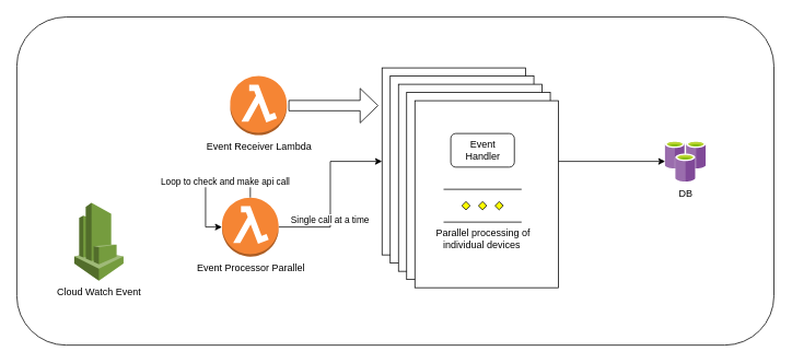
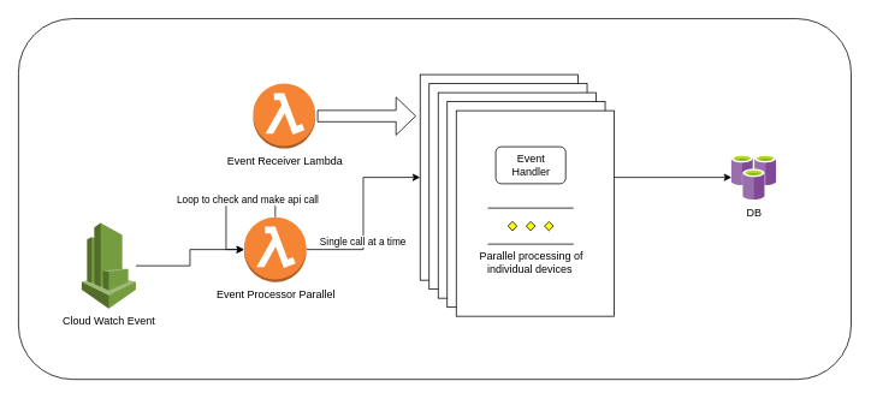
  <mxCell id="0" />
  <mxCell id="1" parent="0" />
  <mxCell id="2" value="" style="rounded=1;whiteSpace=wrap;html=1;" vertex="1" parent="1"><mxGeometry x="20" y="20" width="922.5" height="400" as="geometry" /></mxCell>
  <mxCell id="3" style="edgeStyle=orthogonalEdgeStyle;rounded=0;orthogonalLoop=1;jettySize=auto;html=1;" edge="1" parent="1" source="5" target="8"><mxGeometry relative="1" as="geometry" /></mxCell>
  <mxCell id="4" value="Single call at a time&amp;nbsp;" style="edgeLabel;html=1;align=center;verticalAlign=middle;resizable=0;points=[];" vertex="1" connectable="0" parent="3"><mxGeometry x="-0.289" relative="1" as="geometry"><mxPoint as="offset" /></mxGeometry></mxCell>
  <mxCell id="5" value="Event Processor Parallel&lt;br&gt;" style="outlineConnect=0;dashed=0;verticalLabelPosition=bottom;verticalAlign=top;align=center;html=1;shape=mxgraph.aws3.lambda_function;fillColor=#F58534;gradientColor=none;" vertex="1" parent="1"><mxGeometry x="270" y="240" width="69" height="72" as="geometry" /></mxCell>
  <mxCell id="6" value="Event Receiver Lambda&lt;br&gt;" style="outlineConnect=0;dashed=0;verticalLabelPosition=bottom;verticalAlign=top;align=center;html=1;shape=mxgraph.aws3.lambda_function;fillColor=#F58534;gradientColor=none;" vertex="1" parent="1"><mxGeometry x="280" y="92" width="69" height="72" as="geometry" /></mxCell>
  <mxCell id="7" style="edgeStyle=orthogonalEdgeStyle;rounded=0;orthogonalLoop=1;jettySize=auto;html=1;" edge="1" parent="1" source="8" target="10"><mxGeometry relative="1" as="geometry" /></mxCell>
  <mxCell id="8" value="" style="rounded=0;whiteSpace=wrap;html=1;" vertex="1" parent="1"><mxGeometry x="465" y="82" width="175" height="228" as="geometry" /></mxCell>
  <mxCell id="9" value="" style="shape=singleArrow;whiteSpace=wrap;html=1;" vertex="1" parent="1"><mxGeometry x="351.5" y="107" width="108.5" height="42" as="geometry" /></mxCell>
  <mxCell id="10" value="DB" style="image;sketch=0;aspect=fixed;html=1;points=[];align=center;fontSize=12;image=img/lib/mscae/Azure_Cache_for_Redis.svg;" vertex="1" parent="1"><mxGeometry x="810" y="171" width="50" height="50" as="geometry" /></mxCell>
  <mxCell id="11" style="edgeStyle=orthogonalEdgeStyle;rounded=0;orthogonalLoop=1;jettySize=auto;html=1;entryX=0;entryY=0.5;entryDx=0;entryDy=0;entryPerimeter=0;" edge="1" parent="1" source="5" target="5"><mxGeometry relative="1" as="geometry"><Array as="points"><mxPoint x="305" y="220" /><mxPoint x="250" y="220" /><mxPoint x="250" y="276" /></Array></mxGeometry></mxCell>
  <mxCell id="12" value="Loop to check and make api call" style="edgeLabel;html=1;align=center;verticalAlign=middle;resizable=0;points=[];" vertex="1" connectable="0" parent="11"><mxGeometry x="-0.326" relative="1" as="geometry"><mxPoint as="offset" /></mxGeometry></mxCell>
  <mxCell id="13" value="Parallel processing of &lt;br&gt;individual devices&amp;nbsp;" style="verticalLabelPosition=bottom;verticalAlign=top;html=1;shape=mxgraph.flowchart.parallel_mode;pointerEvents=1" vertex="1" parent="1"><mxGeometry x="500" y="190" width="95" height="40" as="geometry" /></mxCell>
  <mxCell id="14" value="Event Handler" style="rounded=1;whiteSpace=wrap;html=1;" vertex="1" parent="1"><mxGeometry x="508.75" y="122" width="77.5" height="41" as="geometry" /></mxCell>
  <mxCell id="15" value="" style="rounded=0;whiteSpace=wrap;html=1;" vertex="1" parent="1"><mxGeometry x="475" y="92" width="175" height="228" as="geometry" /></mxCell>
  <mxCell id="16" value="Parallel processing of &lt;br&gt;individual devices&amp;nbsp;" style="verticalLabelPosition=bottom;verticalAlign=top;html=1;shape=mxgraph.flowchart.parallel_mode;pointerEvents=1" vertex="1" parent="1"><mxGeometry x="510" y="200" width="95" height="40" as="geometry" /></mxCell>
  <mxCell id="17" value="Event Handler" style="rounded=1;whiteSpace=wrap;html=1;" vertex="1" parent="1"><mxGeometry x="518.75" y="132" width="77.5" height="41" as="geometry" /></mxCell>
  <mxCell id="18" value="" style="rounded=0;whiteSpace=wrap;html=1;" vertex="1" parent="1"><mxGeometry x="485" y="102" width="175" height="228" as="geometry" /></mxCell>
  <mxCell id="19" value="Parallel processing of &lt;br&gt;individual devices&amp;nbsp;" style="verticalLabelPosition=bottom;verticalAlign=top;html=1;shape=mxgraph.flowchart.parallel_mode;pointerEvents=1" vertex="1" parent="1"><mxGeometry x="520" y="210" width="95" height="40" as="geometry" /></mxCell>
  <mxCell id="20" value="Event Handler" style="rounded=1;whiteSpace=wrap;html=1;" vertex="1" parent="1"><mxGeometry x="528.75" y="142" width="77.5" height="41" as="geometry" /></mxCell>
  <mxCell id="21" value="" style="rounded=0;whiteSpace=wrap;html=1;" vertex="1" parent="1"><mxGeometry x="495" y="112" width="175" height="228" as="geometry" /></mxCell>
  <mxCell id="22" value="Parallel processing of &lt;br&gt;individual devices&amp;nbsp;" style="verticalLabelPosition=bottom;verticalAlign=top;html=1;shape=mxgraph.flowchart.parallel_mode;pointerEvents=1" vertex="1" parent="1"><mxGeometry x="530" y="220" width="95" height="40" as="geometry" /></mxCell>
  <mxCell id="23" value="Event Handler" style="rounded=1;whiteSpace=wrap;html=1;" vertex="1" parent="1"><mxGeometry x="538.75" y="152" width="77.5" height="41" as="geometry" /></mxCell>
  <mxCell id="24" value="" style="rounded=0;whiteSpace=wrap;html=1;" vertex="1" parent="1"><mxGeometry x="505" y="122" width="175" height="228" as="geometry" /></mxCell>
  <mxCell id="25" value="Parallel processing of &lt;br&gt;individual devices&amp;nbsp;" style="verticalLabelPosition=bottom;verticalAlign=top;html=1;shape=mxgraph.flowchart.parallel_mode;pointerEvents=1" vertex="1" parent="1"><mxGeometry x="540" y="230" width="95" height="40" as="geometry" /></mxCell>
  <mxCell id="26" value="Event Handler" style="rounded=1;whiteSpace=wrap;html=1;" vertex="1" parent="1"><mxGeometry x="548.75" y="162" width="77.5" height="41" as="geometry" /></mxCell>
+ <mxCell id="27" style="edgeStyle=orthogonalEdgeStyle;rounded=0;orthogonalLoop=1;jettySize=auto;html=1;" edge="1" parent="1" source="28" target="5"><mxGeometry relative="1" as="geometry" /></mxCell>
  <mxCell id="28" value="Cloud Watch Event&lt;br&gt;" style="outlineConnect=0;dashed=0;verticalLabelPosition=bottom;verticalAlign=top;align=center;html=1;shape=mxgraph.aws3.cloudwatch;fillColor=#759C3E;gradientColor=none;" vertex="1" parent="1"><mxGeometry x="90" y="246.5" width="60" height="95" as="geometry" /></mxCell>
